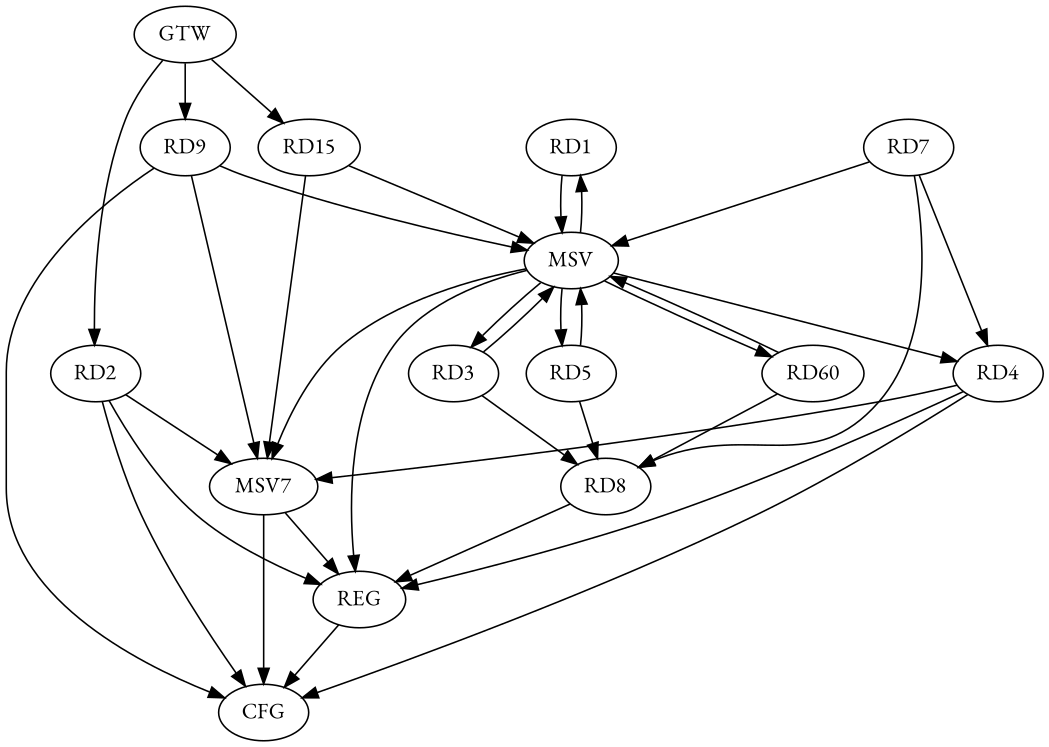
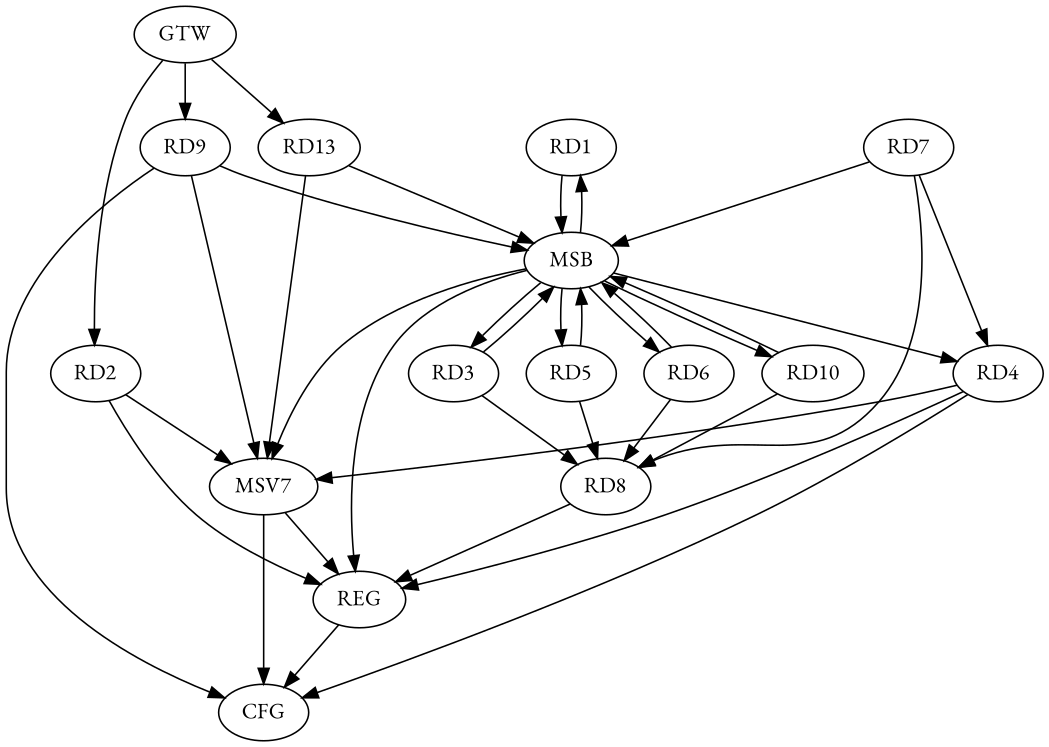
  strict digraph {
    fontname="EB Garamond"
    node [fontname="EB Garamond"]
    edge [fontname="EB Garamond"]
    n1 [label=RD1]
-   n2 [label=MSV]
+   n2 [label=MSB]
    n3 [label=REG]
    n4 [label=MSV7]
    n5 [label=RD3]
    n6 [label=RD4]
    n7 [label=RD5]
-   n9 [label=RD60]
+   n8 [label=RD6]
+   n9 [label=RD10]
    n10 [label=RD2]
    n11 [label=CFG]
    n12 [label=RD8]
    n13 [label=RD7]
    n14 [label=RD9]
-   n15 [label=RD15]
+   n15 [label=RD13]
    n16 [label=GTW]
    n1 -> n2
    n2 -> n1
    n2 -> n3
    n2 -> n4
    n2 -> n5
    n2 -> n6
    n2 -> n7
+   n2 -> n8
    n2 -> n9
    n3 -> n11
    n4 -> n3
    n4 -> n11
    n5 -> n2
    n5 -> n12
    n6 -> n3
    n6 -> n4
    n6 -> n11
    n7 -> n2
    n7 -> n12
+   n8 -> n2
+   n8 -> n12
    n9 -> n2
    n9 -> n12
    n10 -> n3
    n10 -> n4
-   n10 -> n11
    n12 -> n3
    n13 -> n2
    n13 -> n6
    n13 -> n12
    n14 -> n2
    n14 -> n4
    n14 -> n11
    n15 -> n2
    n15 -> n4
    n16 -> n10
    n16 -> n14
    n16 -> n15
  }
